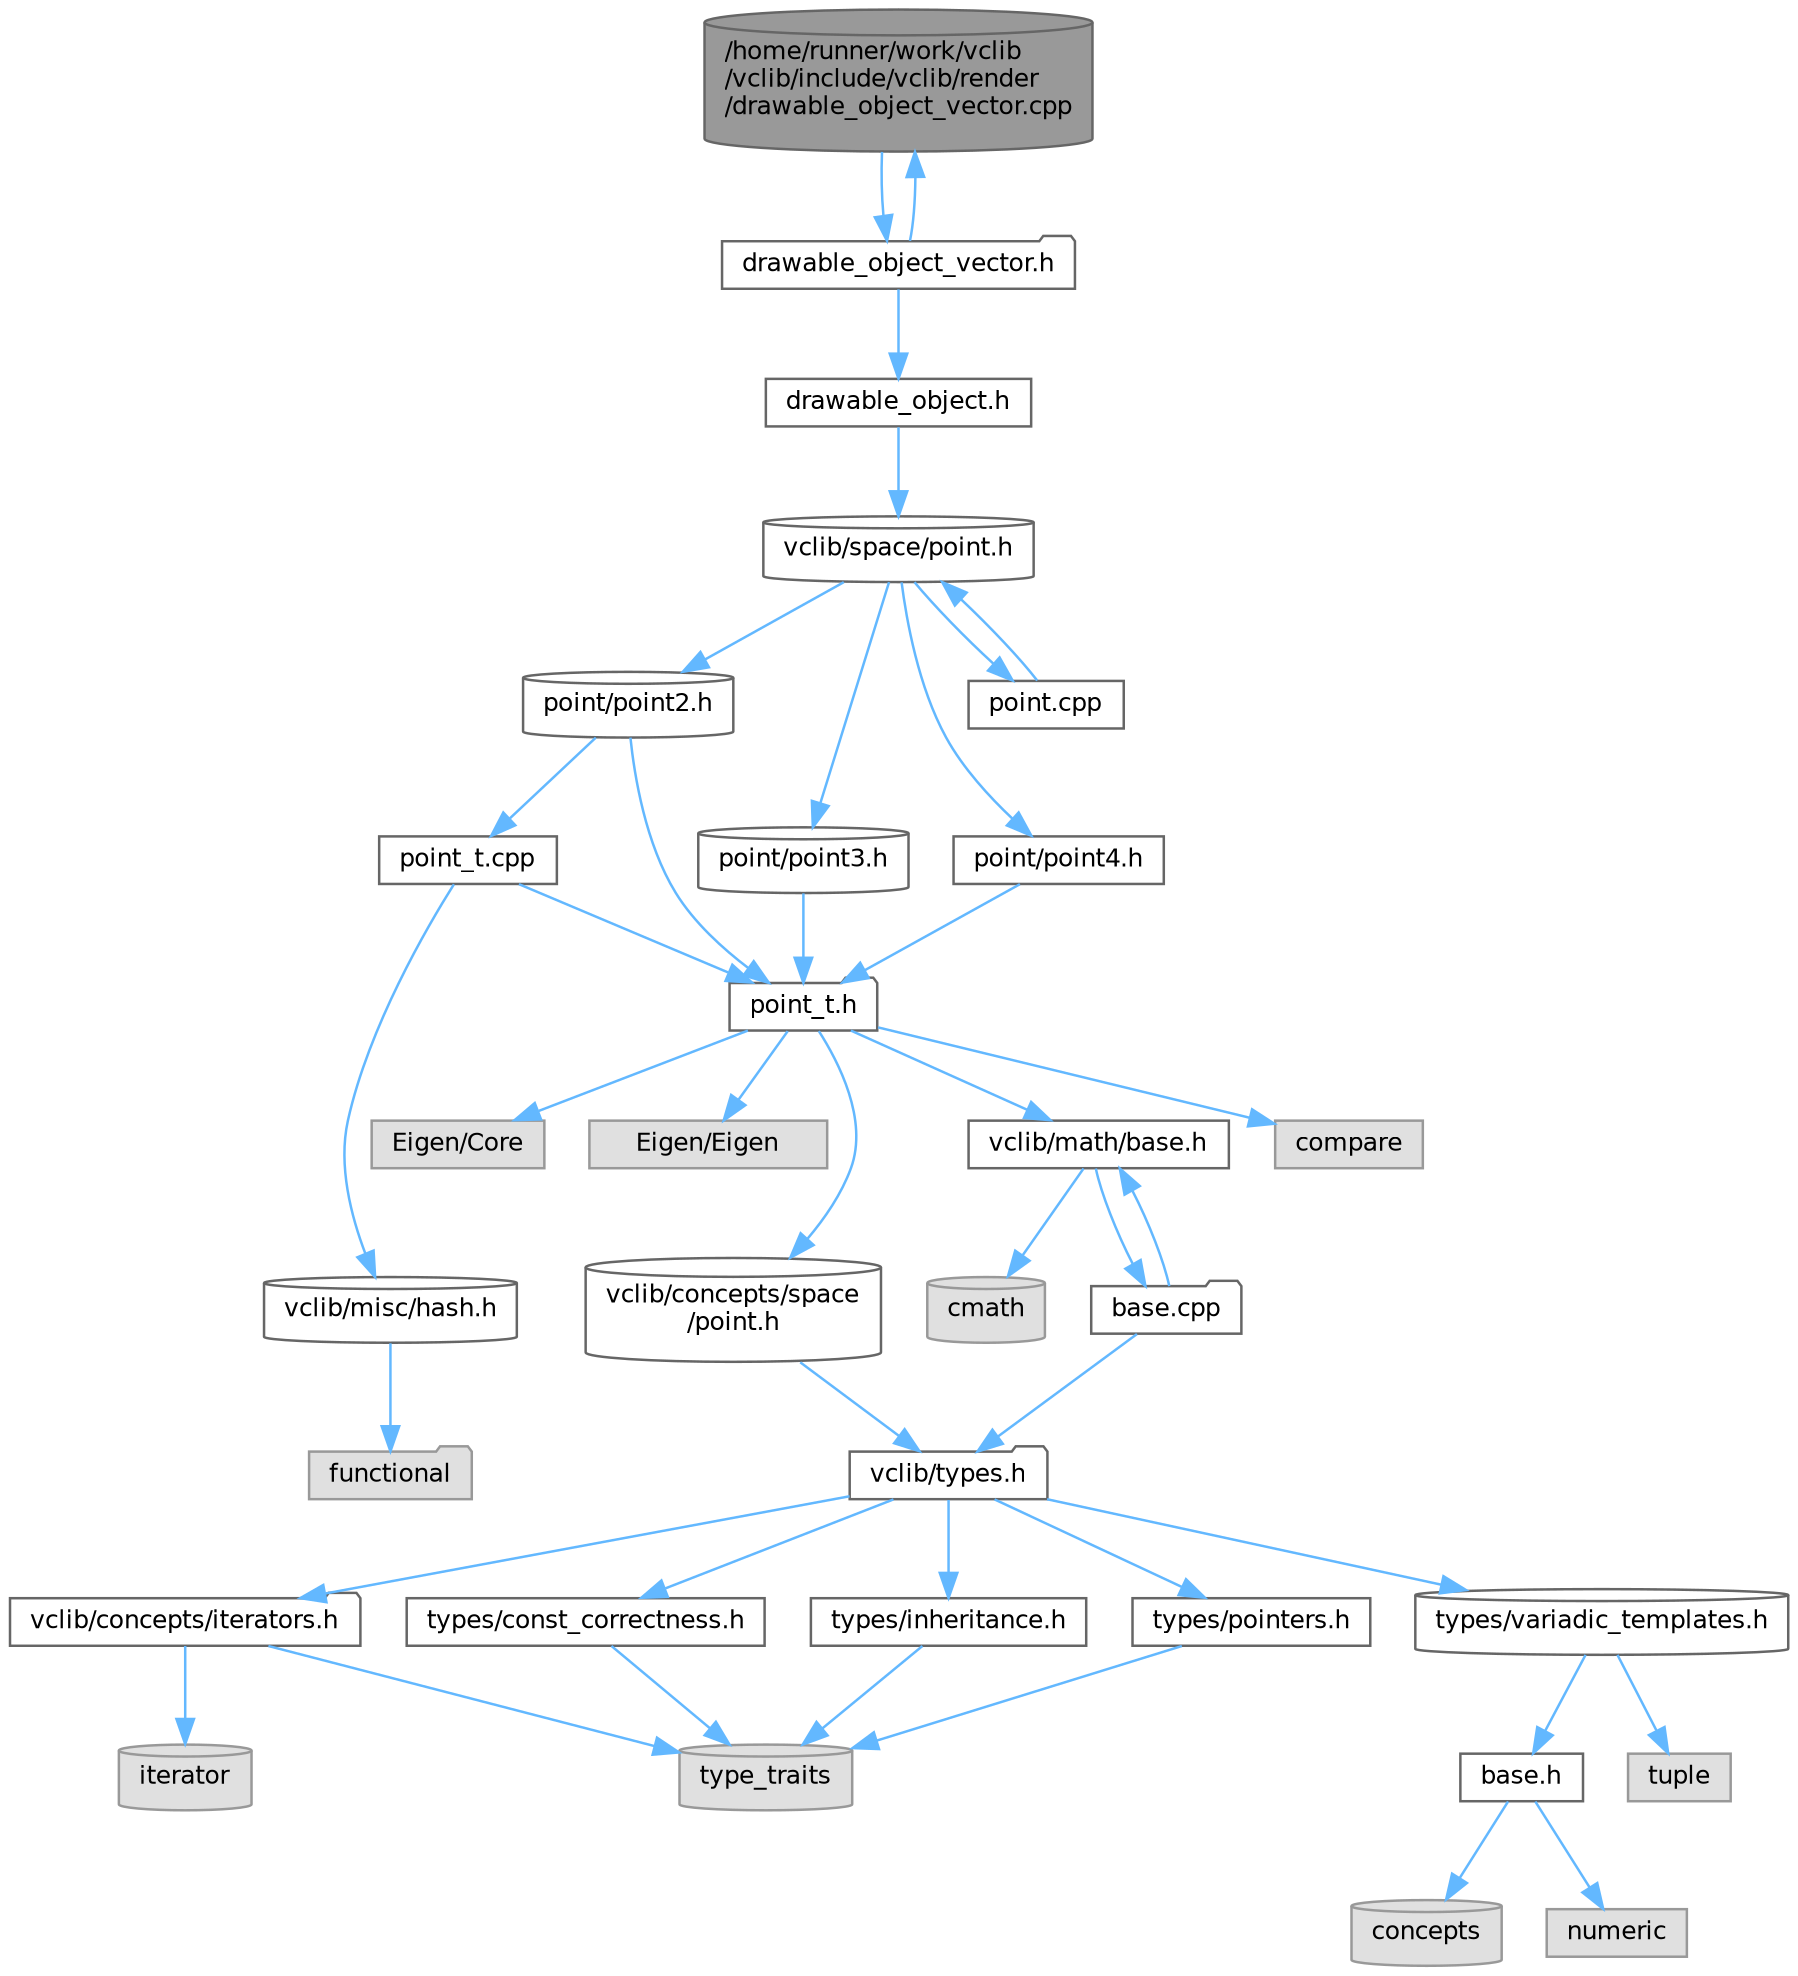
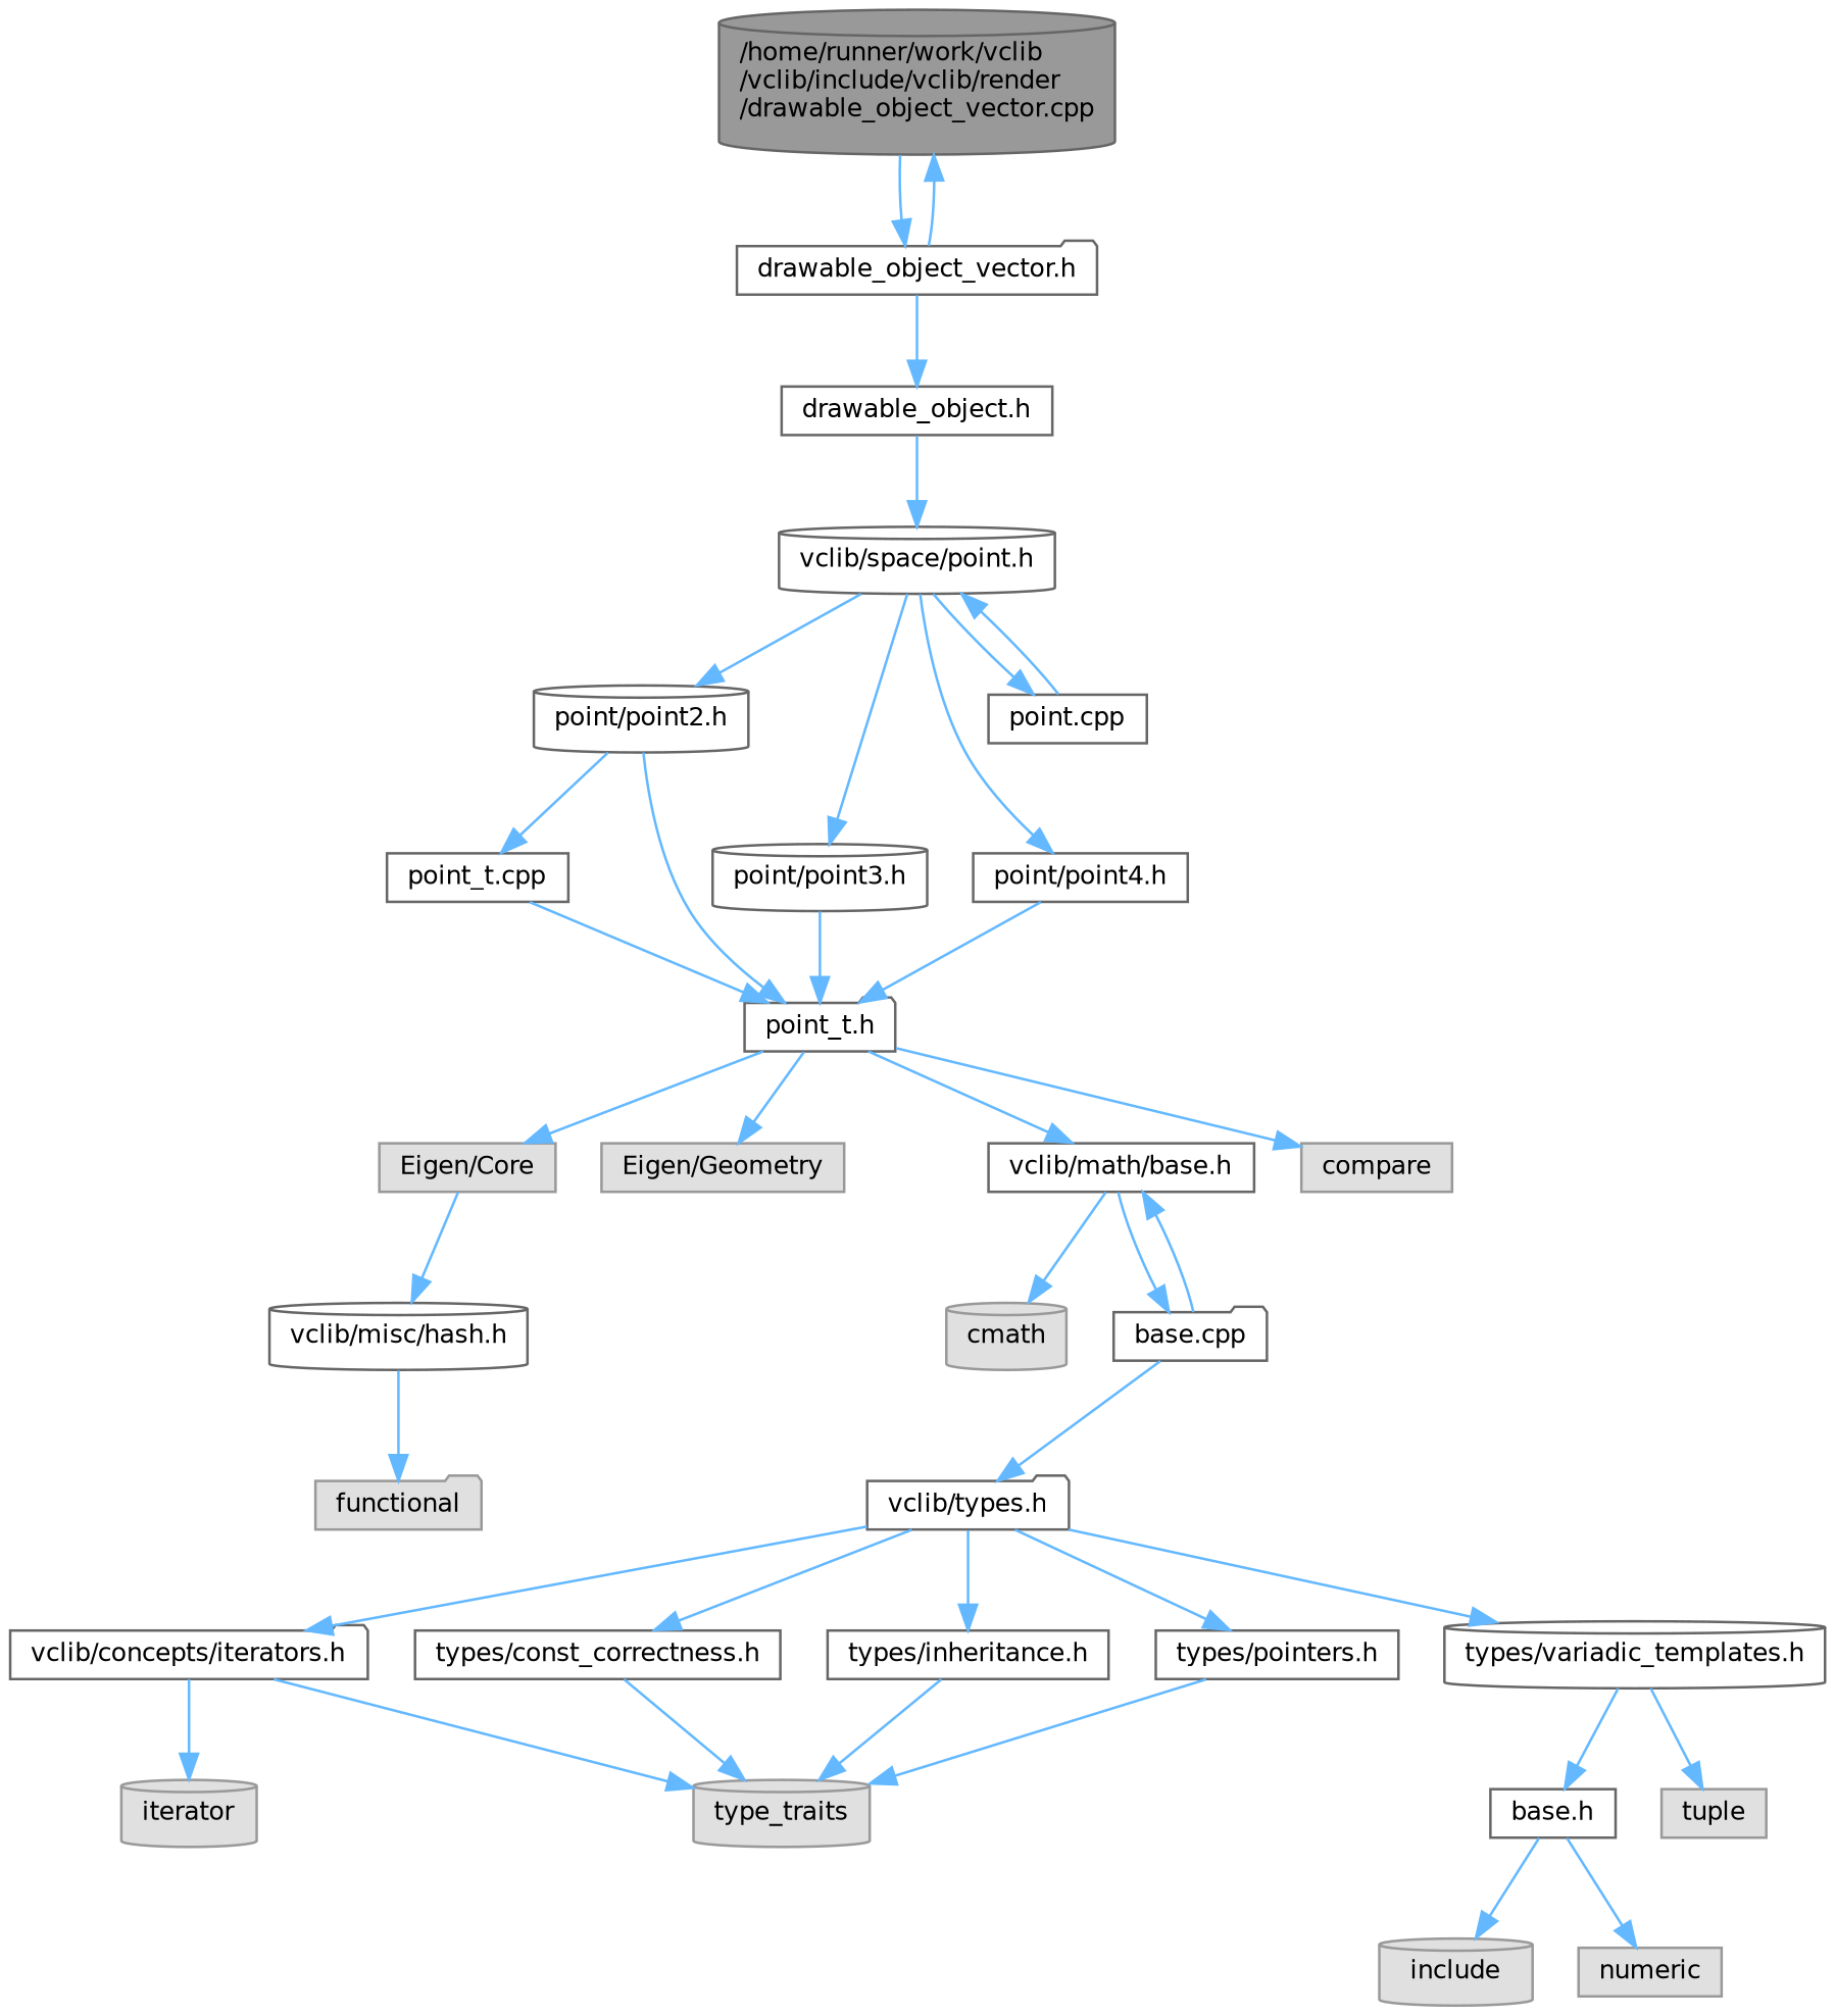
  digraph {
    node [color=grey40 fillcolor=white fontname=Helvetica fontsize=10 shape=box style=filled]
    edge [color=steelblue1 fontname=Helvetica fontsize=10 labelfontname=Helvetica labelfontsize=10 style=solid]
    n1 [color=gray40 fillcolor=grey60 fontcolor=black height=0.2 label="/home/runner/work/vclib\l/vclib/include/vclib/render\l/drawable_object_vector.cpp" shape=cylinder width=0.4]
    n2 [height=0.2 label="drawable_object_vector.h" shape=folder width=0.4]
    n3 [height=0.2 label="drawable_object.h" width=0.4]
    n4 [height=0.2 label="vclib/space/point.h" shape=cylinder width=0.4]
    n5 [height=0.2 label="point/point2.h" shape=cylinder width=0.4]
    n6 [height=0.2 label="point/point3.h" shape=cylinder width=0.4]
    n7 [height=0.2 label="point/point4.h" width=0.4]
    n8 [height=0.2 label="point.cpp" width=0.4]
    n9 [height=0.2 label="point_t.h" shape=folder width=0.4]
    n10 [height=0.2 label="point_t.cpp" width=0.4]
    n11 [color=grey60 fillcolor="#E0E0E0" height=0.2 label=compare width=0.4]
    n12 [color=grey60 fillcolor="#E0E0E0" height=0.2 label="Eigen/Core" width=0.4]
-   n13 [color=grey60 fillcolor="#E0E0E0" height=0.2 label="Eigen/Eigen" width=0.4]
-   n14 [height=0.2 label="vclib/concepts/space\l/point.h" shape=cylinder width=0.4]
+   n13 [color=grey60 fillcolor="#E0E0E0" height=0.2 label="Eigen/Geometry" width=0.4]
    n15 [height=0.2 label="vclib/math/base.h" width=0.4]
    n16 [height=0.2 label="vclib/types.h" shape=folder width=0.4]
    n17 [color=grey60 fillcolor="#E0E0E0" height=0.2 label=cmath shape=cylinder width=0.4]
    n18 [height=0.2 label="base.cpp" shape=folder width=0.4]
    n19 [height=0.2 label="vclib/misc/hash.h" shape=cylinder width=0.4]
    n20 [height=0.2 label="vclib/concepts/iterators.h" shape=folder width=0.4]
    n21 [color=grey60 fillcolor="#E0E0E0" height=0.2 label=iterator shape=cylinder width=0.4]
    n22 [color=grey60 fillcolor="#E0E0E0" height=0.2 label=type_traits shape=cylinder width=0.4]
    n23 [height=0.2 label="types/const_correctness.h" width=0.4]
    n24 [height=0.2 label="types/inheritance.h" width=0.4]
    n25 [height=0.2 label="types/pointers.h" width=0.4]
    n26 [height=0.2 label="types/variadic_templates.h" shape=cylinder width=0.4]
    n27 [height=0.2 label="base.h" width=0.4]
    n28 [color=grey60 fillcolor="#E0E0E0" height=0.2 label=tuple width=0.4]
-   n29 [color=grey60 fillcolor="#E0E0E0" height=0.2 label=concepts shape=cylinder width=0.4]
+   n29 [color=grey60 fillcolor="#E0E0E0" height=0.2 label=include shape=cylinder width=0.4]
    n30 [color=grey60 fillcolor="#E0E0E0" height=0.2 label=numeric width=0.4]
    n31 [color=grey60 fillcolor="#E0E0E0" height=0.2 label=functional shape=folder width=0.4]
    n1 -> n2
    n2 -> n1
    n2 -> n3
    n3 -> n4
    n4 -> n5
    n4 -> n6
    n4 -> n7
    n4 -> n8
    n5 -> n9
    n5 -> n10
    n6 -> n9
    n7 -> n9
    n8 -> n4
    n9 -> n11
    n9 -> n12
    n9 -> n13
-   n9 -> n14
    n9 -> n15
    n10 -> n9
-   n10 -> n19
-   n14 -> n16
+   n12 -> n19
    n15 -> n17
    n15 -> n18
    n16 -> n20
    n16 -> n23
    n16 -> n24
    n16 -> n25
    n16 -> n26
    n18 -> n15
    n18 -> n16
    n19 -> n31
    n20 -> n21
    n20 -> n22
    n23 -> n22
    n24 -> n22
    n25 -> n22
    n26 -> n27
    n26 -> n28
    n27 -> n29
    n27 -> n30
  }
